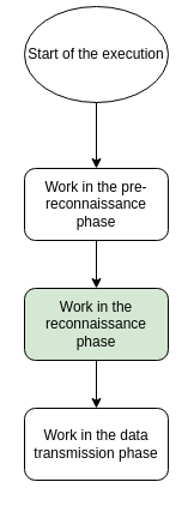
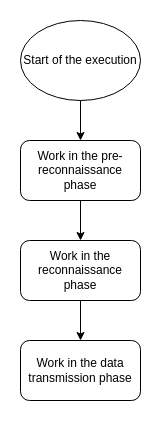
  <mxCell id="0" />
  <mxCell id="1" parent="0" />
- <mxCell id="2" value="&lt;span&gt;Start of the execution&lt;/span&gt;" style="ellipse;whiteSpace=wrap;html=1;" vertex="1" parent="1"><mxGeometry x="20" y="5" width="120" height="80" as="geometry" /></mxCell>
+ <mxCell id="2" value="&lt;span&gt;Start of the execution&lt;/span&gt;" style="ellipse;whiteSpace=wrap;html=1;" vertex="1" parent="1"><mxGeometry x="20" width="120" height="80" as="geometry" y="20" /></mxCell>
  <mxCell id="3" value="Work in the pre-reconnaissance phase" style="rounded=1;whiteSpace=wrap;html=1;" vertex="1" parent="1"><mxGeometry x="20" y="140" width="120" height="60" as="geometry" /></mxCell>
  <mxCell id="4" value="" style="endArrow=classic;html=1;exitX=0.5;exitY=1;exitDx=0;exitDy=0;entryX=0.5;entryY=0;entryDx=0;entryDy=0;edgeStyle=orthogonalEdgeStyle;" edge="1" parent="1" source="2" target="3"><mxGeometry width="50" height="50" relative="1" as="geometry"><mxPoint x="-30" y="160" as="sourcePoint" /><mxPoint x="-90" y="230" as="targetPoint" /></mxGeometry></mxCell>
- <mxCell id="5" value="Work in the reconnaissance phase" style="rounded=1;whiteSpace=wrap;html=1;fillColor=#d5e8d4;" vertex="1" parent="1"><mxGeometry x="20" y="240" width="120" height="60" as="geometry" /></mxCell>
+ <mxCell id="5" value="Work in the reconnaissance phase" style="rounded=1;whiteSpace=wrap;html=1;" vertex="1" parent="1"><mxGeometry x="20" y="240" width="120" height="60" as="geometry" /></mxCell>
  <mxCell id="6" value="Work in the data transmission phase" style="rounded=1;whiteSpace=wrap;html=1;" vertex="1" parent="1"><mxGeometry x="20" y="340" width="120" height="60" as="geometry" /></mxCell>
  <mxCell id="7" value="" style="endArrow=classic;html=1;entryX=0.5;entryY=0;entryDx=0;entryDy=0;edgeStyle=orthogonalEdgeStyle;exitX=0.5;exitY=1;exitDx=0;exitDy=0;" edge="1" parent="1" source="3" target="5"><mxGeometry width="50" height="50" relative="1" as="geometry"><mxPoint x="170" y="220" as="sourcePoint" /><mxPoint x="90" y="150" as="targetPoint" /></mxGeometry></mxCell>
  <mxCell id="8" value="" style="endArrow=classic;html=1;entryX=0.5;entryY=0;entryDx=0;entryDy=0;edgeStyle=orthogonalEdgeStyle;exitX=0.5;exitY=1;exitDx=0;exitDy=0;" edge="1" parent="1" source="5" target="6"><mxGeometry width="50" height="50" relative="1" as="geometry"><mxPoint x="90" y="210" as="sourcePoint" /><mxPoint x="90" y="250" as="targetPoint" /></mxGeometry></mxCell>
